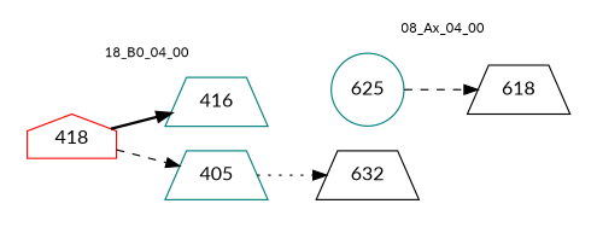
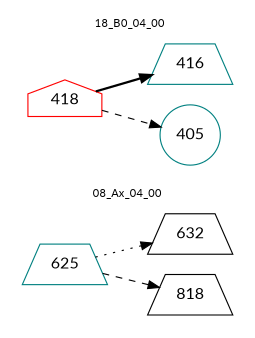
  digraph {
    fontname=Lato
    rankdir=LR
    node [color=teal fontname=Lato shape=trapezium]
    edge [color=black fontname=Lato style=dashed]
-   n1 [label=625 shape=circle]
-   n2 [color=black label=618]
+   n1 [label=625]
+   n2 [color=black label=818]
    n3 [color=black label=632]
    n4 [color=red label=418 shape=house]
-   n5 [label=405]
+   n5 [label=405 shape=circle]
    n6 [label=416]
    subgraph cluster_1 {
      color=white
      fontsize=10
      label="08_Ax_04_00"
      n1
      n2
      n3
    }
    subgraph cluster_2 {
      color=white
      fontsize=10
      label="18_B0_04_00"
      n4
      n5
      n6
    }
    n1 -> n2
-   n5 -> n3 [style=dotted]
+   n1 -> n3 [style=dotted]
    n4 -> n5
    n4 -> n6 [style=bold]
  }
